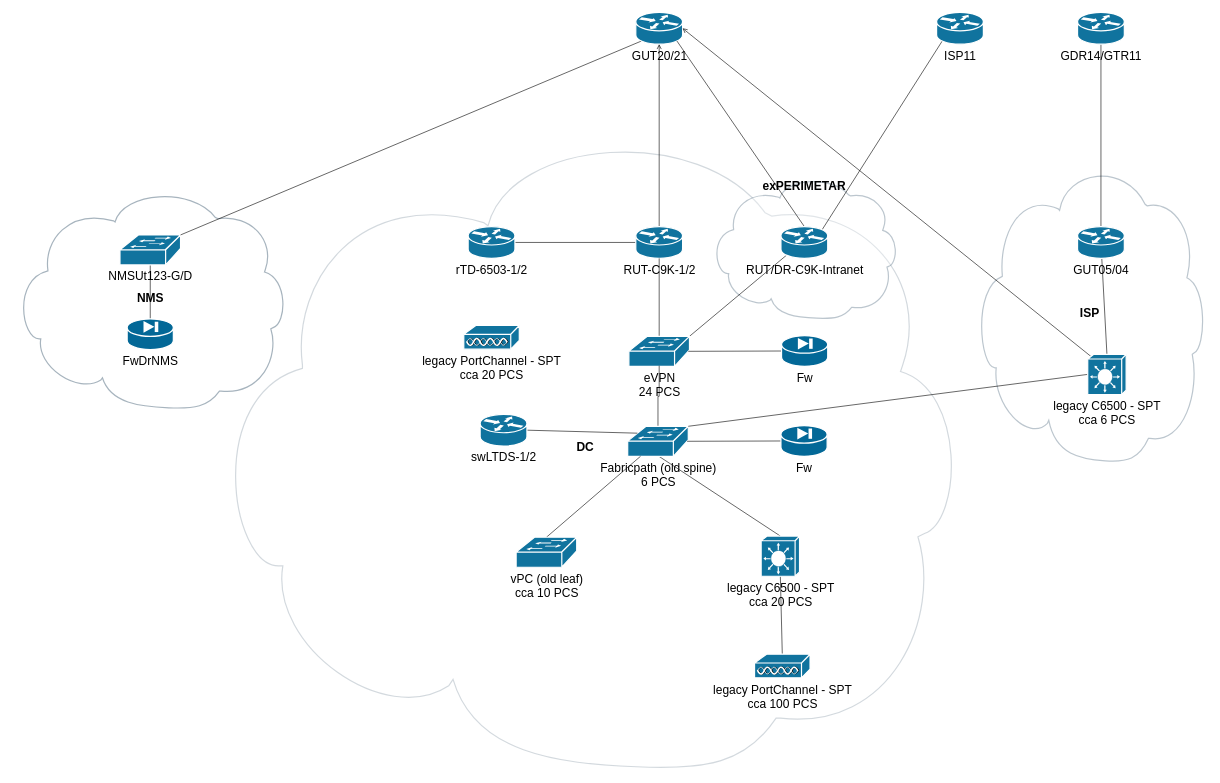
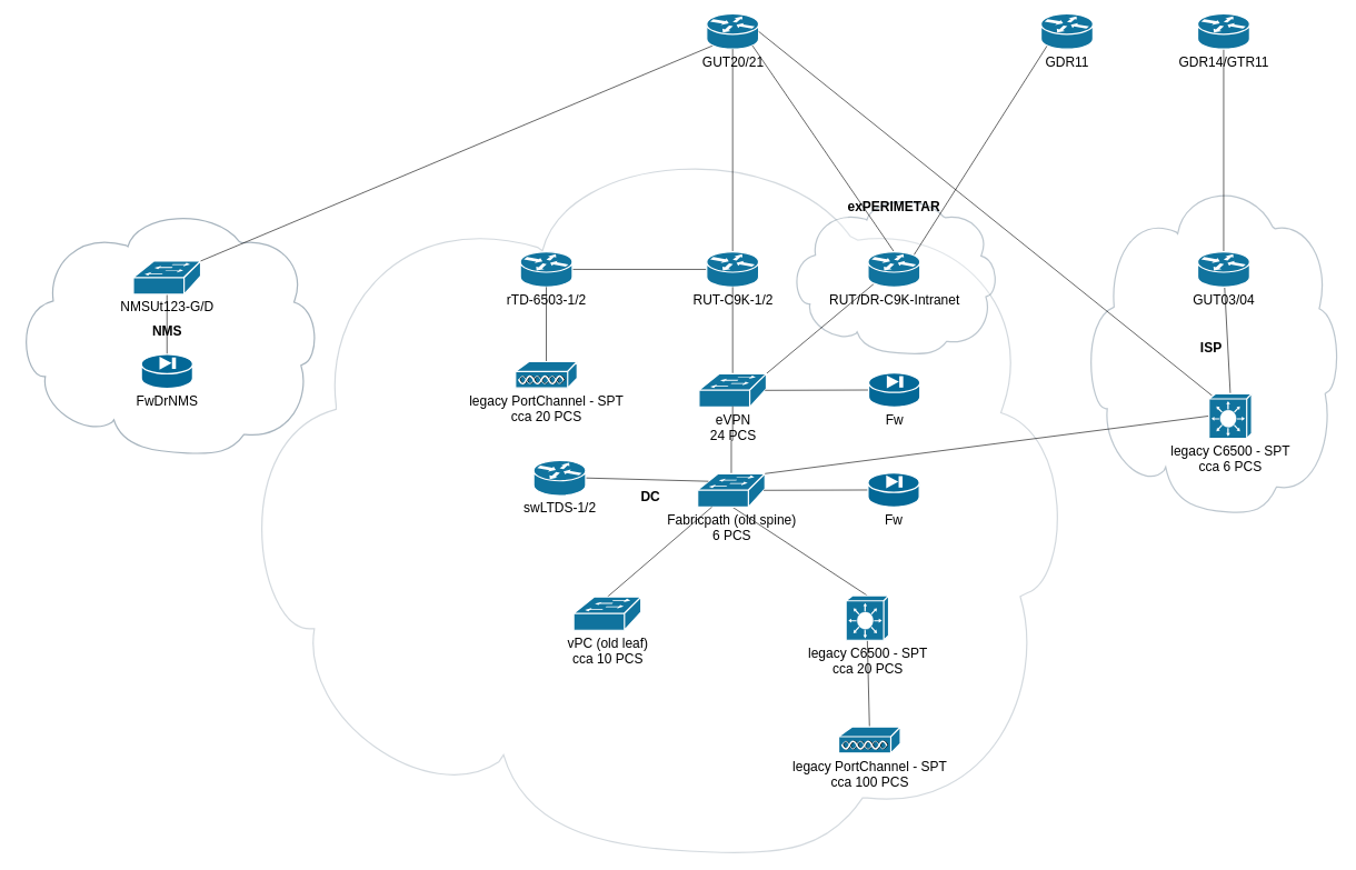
  <mxCell id="0" />
  <mxCell id="1" parent="0" />
  <mxCell id="2" value="ISP" style="shape=mxgraph.cisco.storage.cloud;html=1;dashed=0;strokeColor=#23445D;fillColor=#ffffff;strokeWidth=2;fontFamily=Helvetica;fontSize=20;fontColor=#000000;align=center;fontStyle=1;opacity=30;" parent="1" vertex="1"><mxGeometry x="1620" y="270" width="392" height="500" as="geometry" /></mxCell>
  <mxCell id="3" value="NMS" style="shape=mxgraph.cisco.storage.cloud;html=1;dashed=0;strokeColor=#23445D;fillColor=#ffffff;strokeWidth=2;fontFamily=Helvetica;fontSize=20;fontColor=#000000;align=center;fontStyle=1;opacity=40;" parent="1" vertex="1"><mxGeometry x="20" y="310" width="460" height="371" as="geometry" /></mxCell>
  <mxCell id="4" value="DC" style="shape=mxgraph.cisco.storage.cloud;html=1;dashed=0;strokeColor=#23445D;fillColor=#ffffff;strokeWidth=2;fontFamily=Helvetica;fontSize=20;fontColor=#000000;align=center;fontStyle=1;opacity=20;verticalAlign=middle;" parent="1" vertex="1"><mxGeometry x="340" y="203" width="1270" height="1080" as="geometry" /></mxCell>
  <mxCell id="5" style="edgeStyle=none;rounded=0;orthogonalLoop=1;jettySize=auto;html=1;exitX=0.5;exitY=0;exitDx=0;exitDy=0;exitPerimeter=0;entryX=0.5;entryY=1;entryDx=0;entryDy=0;entryPerimeter=0;fontSize=20;fontColor=#000000;endArrow=none;endFill=0;" parent="1" source="6" target="24" edge="1"><mxGeometry relative="1" as="geometry" /></mxCell>
  <mxCell id="6" value="legacy PortChannel - SPT&lt;br&gt;cca 100 PCS" style="shape=mxgraph.cisco.misc.access_point;html=1;dashed=0;fillColor=#10739E;strokeColor=#ffffff;strokeWidth=2;verticalLabelPosition=bottom;verticalAlign=top;fontFamily=Helvetica;fontSize=20;fontColor=#000000;" parent="1" vertex="1"><mxGeometry x="1257.5" y="1090" width="92.5" height="40" as="geometry" /></mxCell>
  <mxCell id="7" style="edgeStyle=none;rounded=0;orthogonalLoop=1;jettySize=auto;html=1;exitX=0.5;exitY=0;exitDx=0;exitDy=0;exitPerimeter=0;fontSize=20;fontColor=#000000;endArrow=none;endFill=0;entryX=0.5;entryY=0.98;entryDx=0;entryDy=0;entryPerimeter=0;" parent="1" source="8" target="9" edge="1"><mxGeometry relative="1" as="geometry" /></mxCell>
  <mxCell id="8" value="FwDrNMS" style="shape=mxgraph.cisco.security.pix_firewall;sketch=0;html=1;pointerEvents=1;dashed=0;fillColor=#036897;strokeColor=#ffffff;strokeWidth=2;verticalLabelPosition=bottom;verticalAlign=top;align=center;outlineConnect=0;fontSize=20;fontColor=#000000;" parent="1" vertex="1"><mxGeometry x="211.5" y="531" width="77" height="51" as="geometry" /></mxCell>
  <mxCell id="9" value="NMSUt123-G/D" style="shape=mxgraph.cisco.switches.workgroup_switch;html=1;dashed=0;fillColor=#10739E;strokeColor=#ffffff;strokeWidth=2;verticalLabelPosition=bottom;verticalAlign=top;fontFamily=Helvetica;fontSize=20;fontColor=#000000;" parent="1" vertex="1"><mxGeometry x="199.5" y="391" width="101" height="50" as="geometry" /></mxCell>
  <mxCell id="10" value="exPERIMETAR" style="shape=mxgraph.cisco.storage.cloud;html=1;dashed=0;strokeColor=#23445D;fillColor=#ffffff;strokeWidth=2;fontFamily=Helvetica;fontSize=20;fontColor=#000000;align=center;fontStyle=1;opacity=30;verticalAlign=top;" parent="1" vertex="1"><mxGeometry x="1181.75" y="291" width="316.5" height="240" as="geometry" /></mxCell>
  <mxCell id="11" style="edgeStyle=none;rounded=0;orthogonalLoop=1;jettySize=auto;html=1;exitX=0.12;exitY=0.9;exitDx=0;exitDy=0;exitPerimeter=0;fontSize=20;fontColor=#000000;endArrow=none;endFill=0;entryX=1;entryY=0;entryDx=0;entryDy=0;entryPerimeter=0;" parent="1" source="12" target="9" edge="1"><mxGeometry relative="1" as="geometry"><mxPoint x="480" y="130" as="targetPoint" /></mxGeometry></mxCell>
  <mxCell id="12" value="GUT20/21" style="shape=mxgraph.cisco.routers.router;html=1;dashed=0;fillColor=#10739E;strokeColor=#ffffff;strokeWidth=2;verticalLabelPosition=bottom;verticalAlign=top;fontFamily=Helvetica;fontSize=20;fontColor=#000000;" parent="1" vertex="1"><mxGeometry x="1059.5" y="20" width="78" height="53" as="geometry" /></mxCell>
  <mxCell id="13" style="edgeStyle=none;rounded=0;orthogonalLoop=1;jettySize=auto;html=1;exitX=0;exitY=0.5;exitDx=0;exitDy=0;exitPerimeter=0;entryX=1;entryY=0.5;entryDx=0;entryDy=0;entryPerimeter=0;fontSize=20;fontColor=#000000;endArrow=none;endFill=0;" parent="1" source="15" target="38" edge="1"><mxGeometry relative="1" as="geometry" /></mxCell>
- <mxCell id="14" style="edgeStyle=none;rounded=0;orthogonalLoop=1;jettySize=auto;html=1;exitX=0.5;exitY=0;exitDx=0;exitDy=0;exitPerimeter=0;fontSize=20;fontColor=#000000;endArrow=open;endFill=0;" parent="1" source="15" target="12" edge="1"><mxGeometry relative="1" as="geometry" /></mxCell>
+ <mxCell id="14" style="edgeStyle=none;rounded=0;orthogonalLoop=1;jettySize=auto;html=1;exitX=0.5;exitY=0;exitDx=0;exitDy=0;exitPerimeter=0;fontSize=20;fontColor=#000000;endArrow=none;endFill=0;" parent="1" source="15" target="12" edge="1"><mxGeometry relative="1" as="geometry" /></mxCell>
  <mxCell id="15" value="RUT-C9K-1/2" style="shape=mxgraph.cisco.routers.router;html=1;dashed=0;fillColor=#10739E;strokeColor=#ffffff;strokeWidth=2;verticalLabelPosition=bottom;verticalAlign=top;fontFamily=Helvetica;fontSize=20;fontColor=#000000;" parent="1" vertex="1"><mxGeometry x="1059.5" y="377" width="78" height="53" as="geometry" /></mxCell>
  <mxCell id="16" style="edgeStyle=orthogonalEdgeStyle;rounded=0;orthogonalLoop=1;jettySize=auto;html=1;exitX=0.5;exitY=0;exitDx=0;exitDy=0;exitPerimeter=0;entryX=0.5;entryY=1;entryDx=0;entryDy=0;entryPerimeter=0;fontSize=20;fontColor=#000000;endArrow=none;endFill=0;" parent="1" source="18" target="15" edge="1"><mxGeometry relative="1" as="geometry" /></mxCell>
  <mxCell id="17" style="edgeStyle=none;rounded=0;orthogonalLoop=1;jettySize=auto;html=1;exitX=1;exitY=0;exitDx=0;exitDy=0;exitPerimeter=0;entryX=0.12;entryY=0.9;entryDx=0;entryDy=0;entryPerimeter=0;fontSize=20;fontColor=#000000;endArrow=none;endFill=0;" parent="1" source="18" target="31" edge="1"><mxGeometry relative="1" as="geometry" /></mxCell>
  <mxCell id="18" value="eVPN&lt;br&gt;24 PCS" style="shape=mxgraph.cisco.switches.workgroup_switch;html=1;dashed=0;fillColor=#10739E;strokeColor=#ffffff;strokeWidth=2;verticalLabelPosition=bottom;verticalAlign=top;fontFamily=Helvetica;fontSize=20;fontColor=#000000;" parent="1" vertex="1"><mxGeometry x="1048" y="560" width="101" height="50" as="geometry" /></mxCell>
  <mxCell id="19" style="edgeStyle=orthogonalEdgeStyle;rounded=0;orthogonalLoop=1;jettySize=auto;html=1;exitX=0.5;exitY=0;exitDx=0;exitDy=0;exitPerimeter=0;entryX=0.5;entryY=0.98;entryDx=0;entryDy=0;entryPerimeter=0;fontSize=20;fontColor=#000000;endArrow=none;endFill=0;" parent="1" source="21" target="18" edge="1"><mxGeometry relative="1" as="geometry" /></mxCell>
  <mxCell id="20" style="rounded=0;orthogonalLoop=1;jettySize=auto;html=1;exitX=0.5;exitY=0.98;exitDx=0;exitDy=0;exitPerimeter=0;entryX=0.5;entryY=0;entryDx=0;entryDy=0;entryPerimeter=0;fontSize=20;fontColor=#000000;endArrow=none;endFill=0;" parent="1" source="21" target="24" edge="1"><mxGeometry relative="1" as="geometry" /></mxCell>
  <mxCell id="21" value="Fabricpath (old spine)&lt;br&gt;6 PCS" style="shape=mxgraph.cisco.switches.workgroup_switch;html=1;dashed=0;fillColor=#10739E;strokeColor=#ffffff;strokeWidth=2;verticalLabelPosition=bottom;verticalAlign=top;fontFamily=Helvetica;fontSize=20;fontColor=#000000;" parent="1" vertex="1"><mxGeometry x="1046" y="710" width="101" height="50" as="geometry" /></mxCell>
  <mxCell id="22" style="edgeStyle=none;rounded=0;orthogonalLoop=1;jettySize=auto;html=1;exitX=0.5;exitY=0;exitDx=0;exitDy=0;exitPerimeter=0;fontSize=20;fontColor=#000000;endArrow=none;endFill=0;" parent="1" source="23" target="21" edge="1"><mxGeometry relative="1" as="geometry" /></mxCell>
  <mxCell id="23" value="vPC (old leaf)&lt;br&gt;cca 10 PCS" style="shape=mxgraph.cisco.switches.workgroup_switch;html=1;dashed=0;fillColor=#10739E;strokeColor=#ffffff;strokeWidth=2;verticalLabelPosition=bottom;verticalAlign=top;fontFamily=Helvetica;fontSize=20;fontColor=#000000;" parent="1" vertex="1"><mxGeometry x="860" y="895" width="101" height="50" as="geometry" /></mxCell>
  <mxCell id="24" value="legacy C6500 - SPT&lt;br&gt;cca 20 PCS" style="shape=mxgraph.cisco.switches.layer_3_switch;html=1;dashed=0;fillColor=#10739E;strokeColor=#ffffff;strokeWidth=2;verticalLabelPosition=bottom;verticalAlign=top;fontFamily=Helvetica;fontSize=20;fontColor=#000000;" parent="1" vertex="1"><mxGeometry x="1268.5" y="893" width="64" height="67" as="geometry" /></mxCell>
  <mxCell id="25" style="edgeStyle=none;rounded=0;orthogonalLoop=1;jettySize=auto;html=1;exitX=0;exitY=0.5;exitDx=0;exitDy=0;exitPerimeter=0;entryX=0.98;entryY=0.5;entryDx=0;entryDy=0;entryPerimeter=0;fontSize=20;fontColor=#000000;endArrow=none;endFill=0;" parent="1" source="26" target="18" edge="1"><mxGeometry relative="1" as="geometry" /></mxCell>
  <mxCell id="26" value="Fw" style="shape=mxgraph.cisco.security.pix_firewall;sketch=0;html=1;pointerEvents=1;dashed=0;fillColor=#036897;strokeColor=#ffffff;strokeWidth=2;verticalLabelPosition=bottom;verticalAlign=top;align=center;outlineConnect=0;fontSize=20;fontColor=#000000;" parent="1" vertex="1"><mxGeometry x="1302.5" y="559" width="77" height="51" as="geometry" /></mxCell>
  <mxCell id="27" style="edgeStyle=none;rounded=0;orthogonalLoop=1;jettySize=auto;html=1;exitX=0;exitY=0.5;exitDx=0;exitDy=0;exitPerimeter=0;entryX=0.98;entryY=0.5;entryDx=0;entryDy=0;entryPerimeter=0;fontSize=20;fontColor=#000000;endArrow=none;endFill=0;" parent="1" source="28" target="21" edge="1"><mxGeometry relative="1" as="geometry" /></mxCell>
  <mxCell id="28" value="Fw" style="shape=mxgraph.cisco.security.pix_firewall;sketch=0;html=1;pointerEvents=1;dashed=0;fillColor=#036897;strokeColor=#ffffff;strokeWidth=2;verticalLabelPosition=bottom;verticalAlign=top;align=center;outlineConnect=0;fontSize=20;fontColor=#000000;" parent="1" vertex="1"><mxGeometry x="1301.5" y="709" width="77" height="51" as="geometry" /></mxCell>
  <mxCell id="29" style="rounded=0;orthogonalLoop=1;jettySize=auto;html=1;exitX=0.5;exitY=0;exitDx=0;exitDy=0;exitPerimeter=0;entryX=0.88;entryY=0.9;entryDx=0;entryDy=0;entryPerimeter=0;endArrow=none;endFill=0;" edge="1" parent="1" source="31" target="12"><mxGeometry relative="1" as="geometry" /></mxCell>
  <mxCell id="30" style="edgeStyle=none;rounded=0;orthogonalLoop=1;jettySize=auto;html=1;exitX=0.88;exitY=0.1;exitDx=0;exitDy=0;exitPerimeter=0;entryX=0.12;entryY=0.9;entryDx=0;entryDy=0;entryPerimeter=0;endArrow=none;endFill=0;" edge="1" parent="1" source="31" target="44"><mxGeometry relative="1" as="geometry" /></mxCell>
  <mxCell id="31" value="RUT/DR-C9K-Intranet" style="shape=mxgraph.cisco.routers.router;html=1;dashed=0;fillColor=#10739E;strokeColor=#ffffff;strokeWidth=2;verticalLabelPosition=bottom;verticalAlign=top;fontFamily=Helvetica;fontSize=20;fontColor=#000000;" parent="1" vertex="1"><mxGeometry x="1301.5" y="377" width="78" height="53" as="geometry" /></mxCell>
  <mxCell id="32" style="edgeStyle=none;rounded=0;orthogonalLoop=1;jettySize=auto;html=1;exitX=0.5;exitY=0;exitDx=0;exitDy=0;exitPerimeter=0;fontSize=20;fontColor=#000000;endArrow=none;endFill=0;" parent="1" source="35" target="37" edge="1"><mxGeometry relative="1" as="geometry" /></mxCell>
  <mxCell id="33" style="edgeStyle=none;rounded=0;orthogonalLoop=1;jettySize=auto;html=1;exitX=0;exitY=0.5;exitDx=0;exitDy=0;exitPerimeter=0;entryX=1;entryY=0;entryDx=0;entryDy=0;entryPerimeter=0;fontSize=20;fontColor=#000000;endArrow=none;endFill=0;" parent="1" source="35" target="21" edge="1"><mxGeometry relative="1" as="geometry" /></mxCell>
- <mxCell id="34" style="edgeStyle=none;rounded=0;orthogonalLoop=1;jettySize=auto;html=1;exitX=0.08;exitY=0.05;exitDx=0;exitDy=0;exitPerimeter=0;entryX=1;entryY=0.5;entryDx=0;entryDy=0;entryPerimeter=0;fontSize=20;fontColor=#000000;endArrow=open;endFill=0;" parent="1" source="35" target="12" edge="1"><mxGeometry relative="1" as="geometry" /></mxCell>
+ <mxCell id="34" style="edgeStyle=none;rounded=0;orthogonalLoop=1;jettySize=auto;html=1;exitX=0.08;exitY=0.05;exitDx=0;exitDy=0;exitPerimeter=0;entryX=1;entryY=0.5;entryDx=0;entryDy=0;entryPerimeter=0;fontSize=20;fontColor=#000000;endArrow=none;endFill=0;" parent="1" source="35" target="12" edge="1"><mxGeometry relative="1" as="geometry" /></mxCell>
  <mxCell id="35" value="legacy C6500 - SPT&lt;br&gt;cca 6 PCS" style="shape=mxgraph.cisco.switches.layer_3_switch;html=1;dashed=0;fillColor=#10739E;strokeColor=#ffffff;strokeWidth=2;verticalLabelPosition=bottom;verticalAlign=top;fontFamily=Helvetica;fontSize=20;fontColor=#000000;" parent="1" vertex="1"><mxGeometry x="1813" y="590" width="64" height="67" as="geometry" /></mxCell>
  <mxCell id="36" style="edgeStyle=none;rounded=0;orthogonalLoop=1;jettySize=auto;html=1;exitX=0.5;exitY=0;exitDx=0;exitDy=0;exitPerimeter=0;entryX=0.5;entryY=1;entryDx=0;entryDy=0;entryPerimeter=0;fontSize=20;fontColor=#000000;endArrow=none;endFill=0;" parent="1" source="37" target="43" edge="1"><mxGeometry relative="1" as="geometry" /></mxCell>
- <mxCell id="37" value="GUT05/04" style="shape=mxgraph.cisco.routers.router;html=1;dashed=0;fillColor=#10739E;strokeColor=#ffffff;strokeWidth=2;verticalLabelPosition=bottom;verticalAlign=top;fontFamily=Helvetica;fontSize=20;fontColor=#000000;" parent="1" vertex="1"><mxGeometry x="1796" y="377" width="78" height="53" as="geometry" /></mxCell>
+ <mxCell id="37" value="GUT03/04" style="shape=mxgraph.cisco.routers.router;html=1;dashed=0;fillColor=#10739E;strokeColor=#ffffff;strokeWidth=2;verticalLabelPosition=bottom;verticalAlign=top;fontFamily=Helvetica;fontSize=20;fontColor=#000000;" parent="1" vertex="1"><mxGeometry x="1796" y="377" width="78" height="53" as="geometry" /></mxCell>
  <mxCell id="38" value="rTD-6503-1/2" style="shape=mxgraph.cisco.routers.router;html=1;dashed=0;fillColor=#10739E;strokeColor=#ffffff;strokeWidth=2;verticalLabelPosition=bottom;verticalAlign=top;fontFamily=Helvetica;fontSize=20;fontColor=#000000;" parent="1" vertex="1"><mxGeometry x="780" y="377" width="78" height="53" as="geometry" /></mxCell>
  <mxCell id="39" style="edgeStyle=none;rounded=0;orthogonalLoop=1;jettySize=auto;html=1;exitX=1;exitY=0.5;exitDx=0;exitDy=0;exitPerimeter=0;entryX=0.16;entryY=0.23;entryDx=0;entryDy=0;entryPerimeter=0;fontSize=20;fontColor=#000000;endArrow=none;endFill=0;" parent="1" source="40" target="21" edge="1"><mxGeometry relative="1" as="geometry" /></mxCell>
  <mxCell id="40" value="swLTDS-1/2" style="shape=mxgraph.cisco.routers.router;html=1;dashed=0;fillColor=#10739E;strokeColor=#ffffff;strokeWidth=2;verticalLabelPosition=bottom;verticalAlign=top;fontFamily=Helvetica;fontSize=20;fontColor=#000000;" parent="1" vertex="1"><mxGeometry x="800" y="690" width="78" height="53" as="geometry" /></mxCell>
+ <mxCell id="41" style="edgeStyle=orthogonalEdgeStyle;rounded=0;orthogonalLoop=1;jettySize=auto;html=1;exitX=0.5;exitY=0;exitDx=0;exitDy=0;exitPerimeter=0;endArrow=none;endFill=0;" edge="1" parent="1" source="42" target="38"><mxGeometry relative="1" as="geometry" /></mxCell>
  <mxCell id="42" value="legacy PortChannel - SPT&lt;br&gt;cca 20 PCS" style="shape=mxgraph.cisco.misc.access_point;html=1;dashed=0;fillColor=#10739E;strokeColor=#ffffff;strokeWidth=2;verticalLabelPosition=bottom;verticalAlign=top;fontFamily=Helvetica;fontSize=20;fontColor=#000000;" parent="1" vertex="1"><mxGeometry x="772.75" y="542" width="92.5" height="40" as="geometry" /></mxCell>
  <mxCell id="43" value="GDR14/GTR11" style="shape=mxgraph.cisco.routers.router;html=1;dashed=0;fillColor=#10739E;strokeColor=#ffffff;strokeWidth=2;verticalLabelPosition=bottom;verticalAlign=top;fontFamily=Helvetica;fontSize=20;fontColor=#000000;" parent="1" vertex="1"><mxGeometry x="1796" y="20" width="78" height="53" as="geometry" /></mxCell>
- <mxCell id="44" value="ISP11" style="shape=mxgraph.cisco.routers.router;html=1;dashed=0;fillColor=#10739E;strokeColor=#ffffff;strokeWidth=2;verticalLabelPosition=bottom;verticalAlign=top;fontFamily=Helvetica;fontSize=20;fontColor=#000000;" vertex="1" parent="1"><mxGeometry x="1561" y="20" width="78" height="53" as="geometry" /></mxCell>
+ <mxCell id="44" value="GDR11" style="shape=mxgraph.cisco.routers.router;html=1;dashed=0;fillColor=#10739E;strokeColor=#ffffff;strokeWidth=2;verticalLabelPosition=bottom;verticalAlign=top;fontFamily=Helvetica;fontSize=20;fontColor=#000000;" vertex="1" parent="1"><mxGeometry x="1561" y="20" width="78" height="53" as="geometry" /></mxCell>
